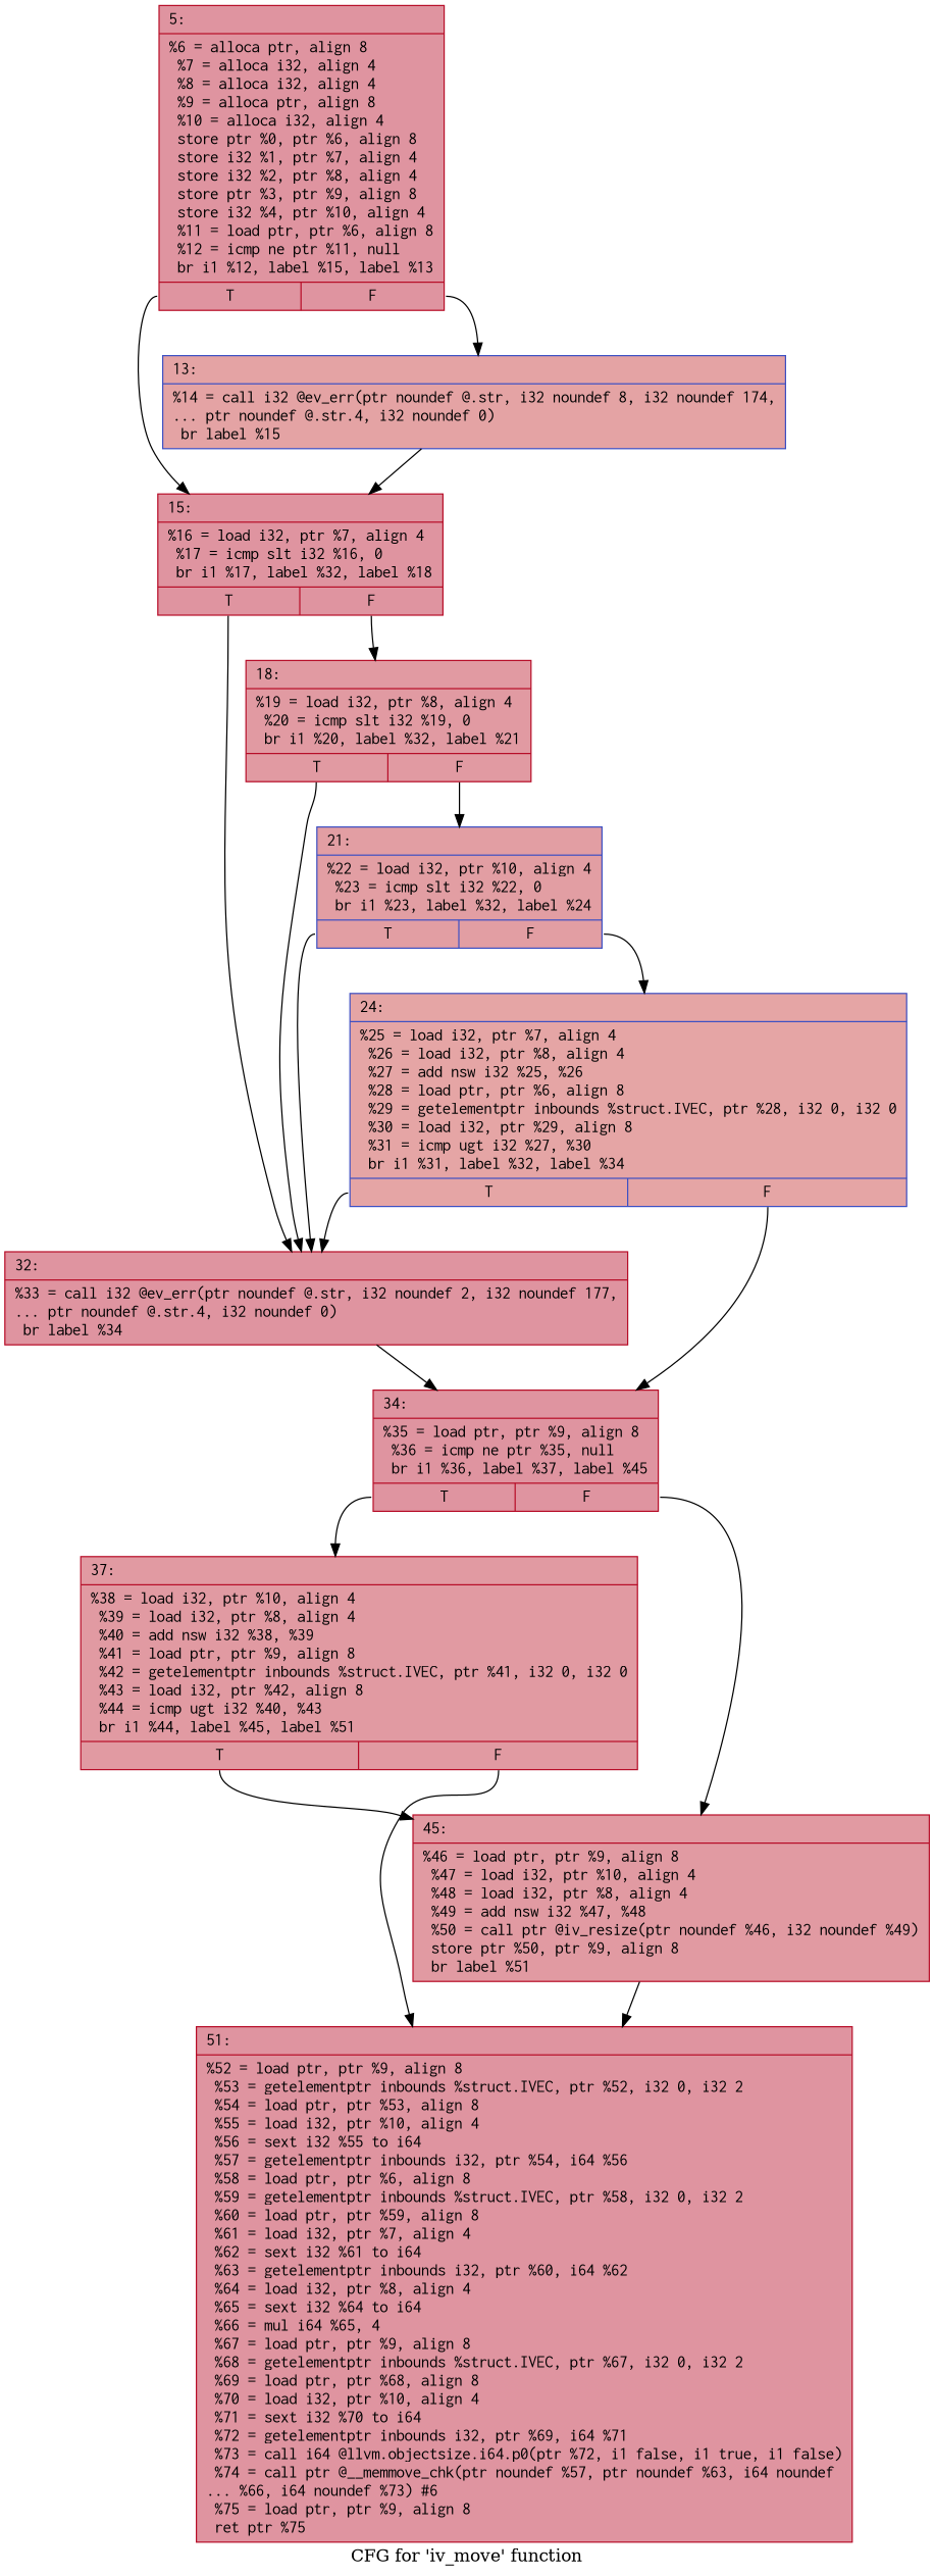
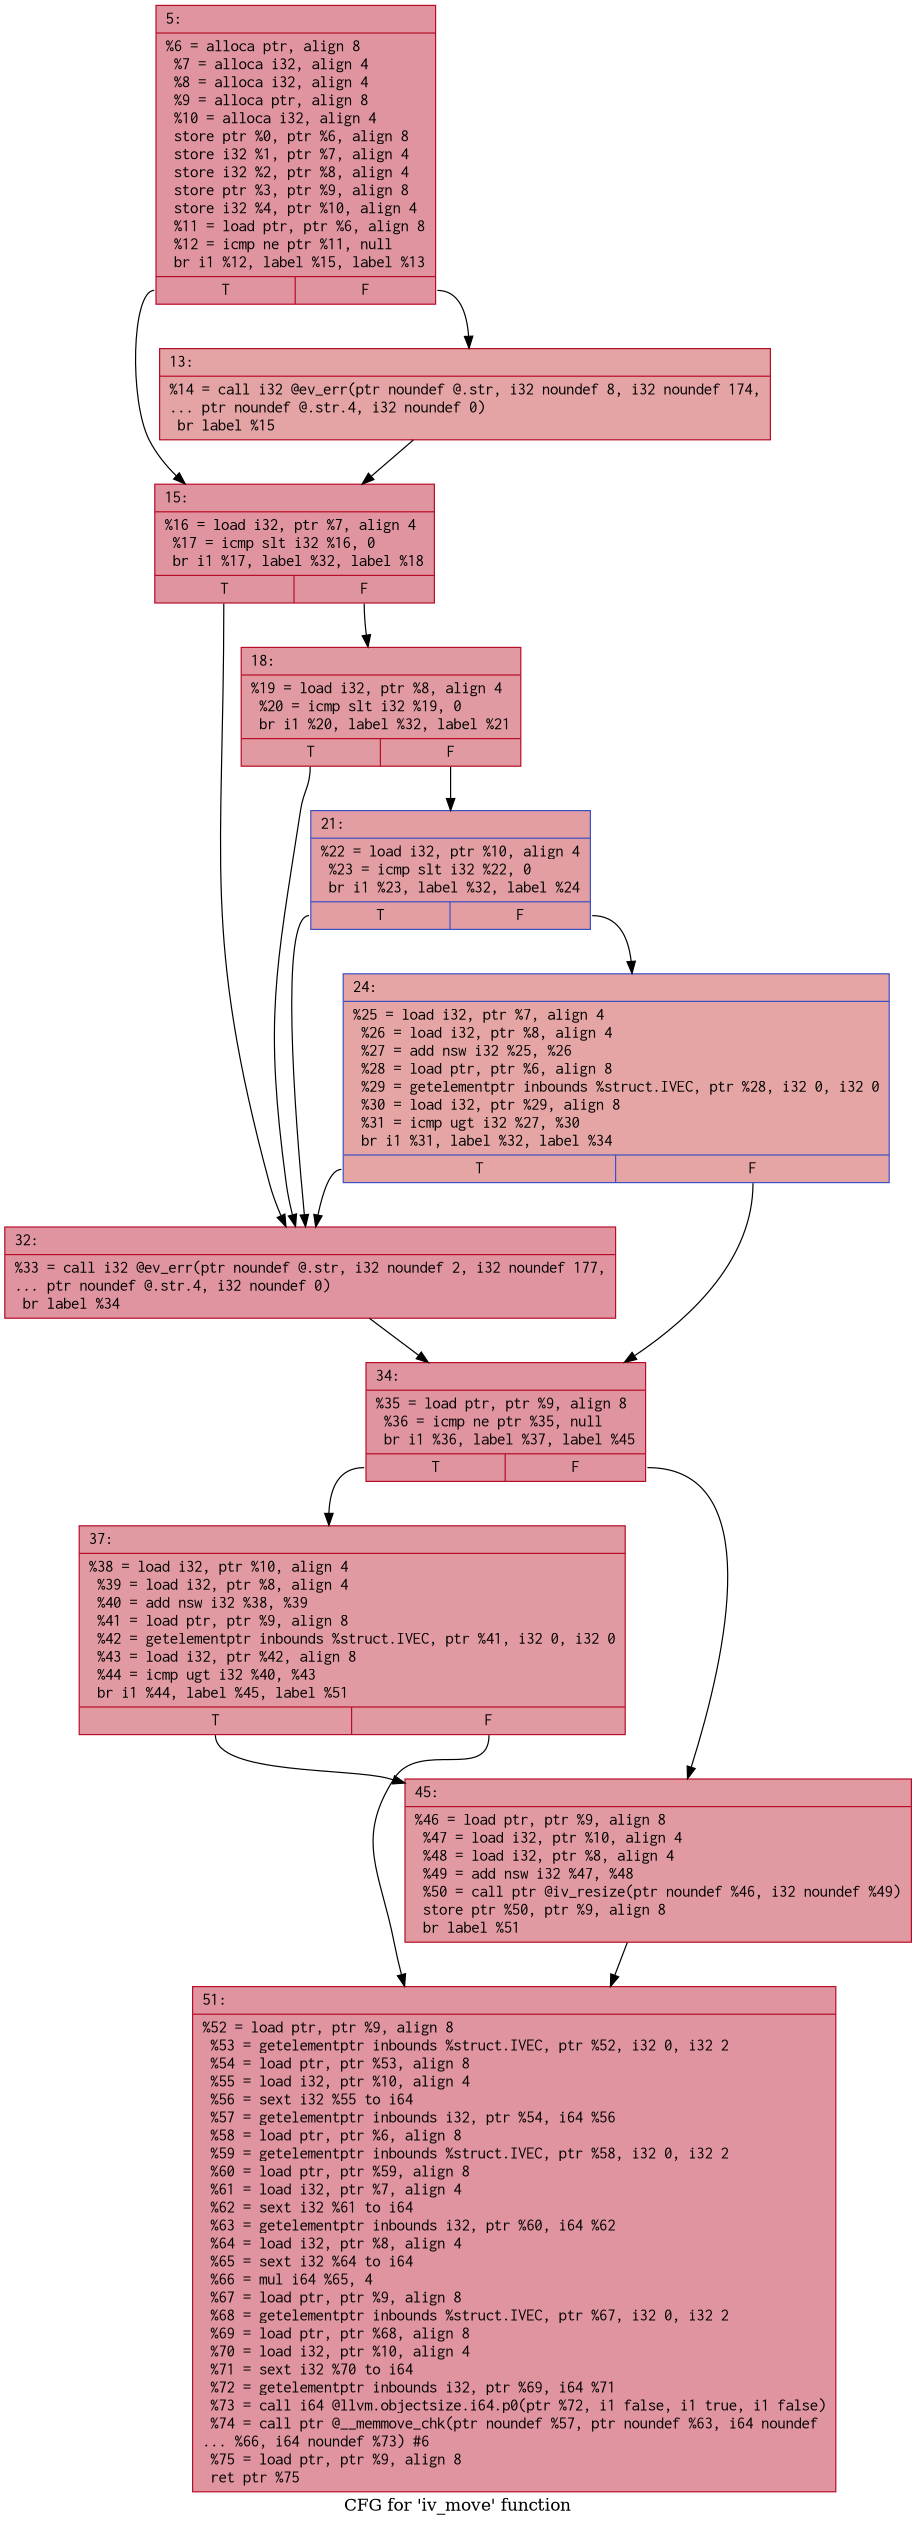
  digraph {
    label="CFG for 'iv_move' function"
    node [color="#b70d28ff" fillcolor="#b70d2870" fontname=Courier shape=record style=filled]
    edge [tailport=s0]
    n1 [label="{5:\l|  %6 = alloca ptr, align 8\l  %7 = alloca i32, align 4\l  %8 = alloca i32, align 4\l  %9 = alloca ptr, align 8\l  %10 = alloca i32, align 4\l  store ptr %0, ptr %6, align 8\l  store i32 %1, ptr %7, align 4\l  store i32 %2, ptr %8, align 4\l  store ptr %3, ptr %9, align 8\l  store i32 %4, ptr %10, align 4\l  %11 = load ptr, ptr %6, align 8\l  %12 = icmp ne ptr %11, null\l  br i1 %12, label %15, label %13\l|{<s0>T|<s1>F}}"]
    n2 [label="{15:\l|  %16 = load i32, ptr %7, align 4\l  %17 = icmp slt i32 %16, 0\l  br i1 %17, label %32, label %18\l|{<s0>T|<s1>F}}"]
-   n3 [color="#3d50c3ff" fillcolor="#c32e3170" label="{13:\l|  %14 = call i32 @ev_err(ptr noundef @.str, i32 noundef 8, i32 noundef 174,\l... ptr noundef @.str.4, i32 noundef 0)\l  br label %15\l}"]
+   n3 [fillcolor="#c32e3170" label="{13:\l|  %14 = call i32 @ev_err(ptr noundef @.str, i32 noundef 8, i32 noundef 174,\l... ptr noundef @.str.4, i32 noundef 0)\l  br label %15\l}"]
    n4 [label="{32:\l|  %33 = call i32 @ev_err(ptr noundef @.str, i32 noundef 2, i32 noundef 177,\l... ptr noundef @.str.4, i32 noundef 0)\l  br label %34\l}"]
    n5 [fillcolor="#bb1b2c70" label="{18:\l|  %19 = load i32, ptr %8, align 4\l  %20 = icmp slt i32 %19, 0\l  br i1 %20, label %32, label %21\l|{<s0>T|<s1>F}}"]
    n6 [label="{34:\l|  %35 = load ptr, ptr %9, align 8\l  %36 = icmp ne ptr %35, null\l  br i1 %36, label %37, label %45\l|{<s0>T|<s1>F}}"]
    n7 [color="#3d50c3ff" fillcolor="#be242e70" label="{21:\l|  %22 = load i32, ptr %10, align 4\l  %23 = icmp slt i32 %22, 0\l  br i1 %23, label %32, label %24\l|{<s0>T|<s1>F}}"]
    n8 [color="#3d50c3ff" fillcolor="#c5333470" label="{24:\l|  %25 = load i32, ptr %7, align 4\l  %26 = load i32, ptr %8, align 4\l  %27 = add nsw i32 %25, %26\l  %28 = load ptr, ptr %6, align 8\l  %29 = getelementptr inbounds %struct.IVEC, ptr %28, i32 0, i32 0\l  %30 = load i32, ptr %29, align 8\l  %31 = icmp ugt i32 %27, %30\l  br i1 %31, label %32, label %34\l|{<s0>T|<s1>F}}"]
    n9 [fillcolor="#bb1b2c70" label="{37:\l|  %38 = load i32, ptr %10, align 4\l  %39 = load i32, ptr %8, align 4\l  %40 = add nsw i32 %38, %39\l  %41 = load ptr, ptr %9, align 8\l  %42 = getelementptr inbounds %struct.IVEC, ptr %41, i32 0, i32 0\l  %43 = load i32, ptr %42, align 8\l  %44 = icmp ugt i32 %40, %43\l  br i1 %44, label %45, label %51\l|{<s0>T|<s1>F}}"]
    n10 [fillcolor="#bb1b2c70" label="{45:\l|  %46 = load ptr, ptr %9, align 8\l  %47 = load i32, ptr %10, align 4\l  %48 = load i32, ptr %8, align 4\l  %49 = add nsw i32 %47, %48\l  %50 = call ptr @iv_resize(ptr noundef %46, i32 noundef %49)\l  store ptr %50, ptr %9, align 8\l  br label %51\l}"]
    n11 [label="{51:\l|  %52 = load ptr, ptr %9, align 8\l  %53 = getelementptr inbounds %struct.IVEC, ptr %52, i32 0, i32 2\l  %54 = load ptr, ptr %53, align 8\l  %55 = load i32, ptr %10, align 4\l  %56 = sext i32 %55 to i64\l  %57 = getelementptr inbounds i32, ptr %54, i64 %56\l  %58 = load ptr, ptr %6, align 8\l  %59 = getelementptr inbounds %struct.IVEC, ptr %58, i32 0, i32 2\l  %60 = load ptr, ptr %59, align 8\l  %61 = load i32, ptr %7, align 4\l  %62 = sext i32 %61 to i64\l  %63 = getelementptr inbounds i32, ptr %60, i64 %62\l  %64 = load i32, ptr %8, align 4\l  %65 = sext i32 %64 to i64\l  %66 = mul i64 %65, 4\l  %67 = load ptr, ptr %9, align 8\l  %68 = getelementptr inbounds %struct.IVEC, ptr %67, i32 0, i32 2\l  %69 = load ptr, ptr %68, align 8\l  %70 = load i32, ptr %10, align 4\l  %71 = sext i32 %70 to i64\l  %72 = getelementptr inbounds i32, ptr %69, i64 %71\l  %73 = call i64 @llvm.objectsize.i64.p0(ptr %72, i1 false, i1 true, i1 false)\l  %74 = call ptr @__memmove_chk(ptr noundef %57, ptr noundef %63, i64 noundef\l... %66, i64 noundef %73) #6\l  %75 = load ptr, ptr %9, align 8\l  ret ptr %75\l}"]
    n1 -> n2
    n1 -> n3 [tailport=s1]
    n2 -> n4
    n2 -> n5 [tailport=s1]
    n3 -> n2 [tailport=""]
    n4 -> n6 [tailport=""]
    n5 -> n4
    n5 -> n7 [tailport=s1]
    n6 -> n9
    n6 -> n10 [tailport=s1]
    n7 -> n4
    n7 -> n8 [tailport=s1]
    n8 -> n4
    n8 -> n6 [tailport=s1]
    n9 -> n10
    n9 -> n11 [tailport=s1]
    n10 -> n11 [tailport=""]
  }
